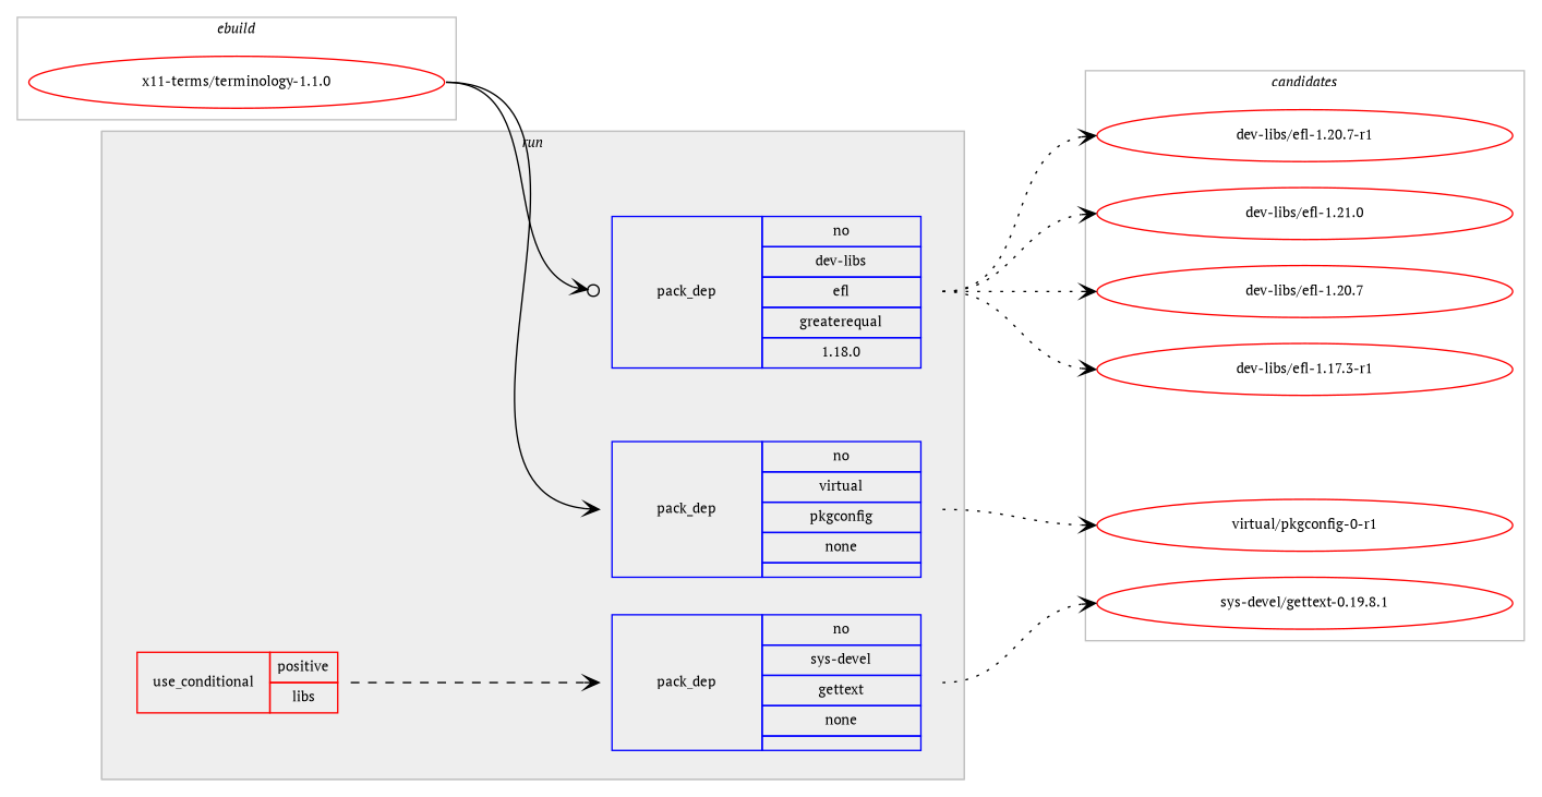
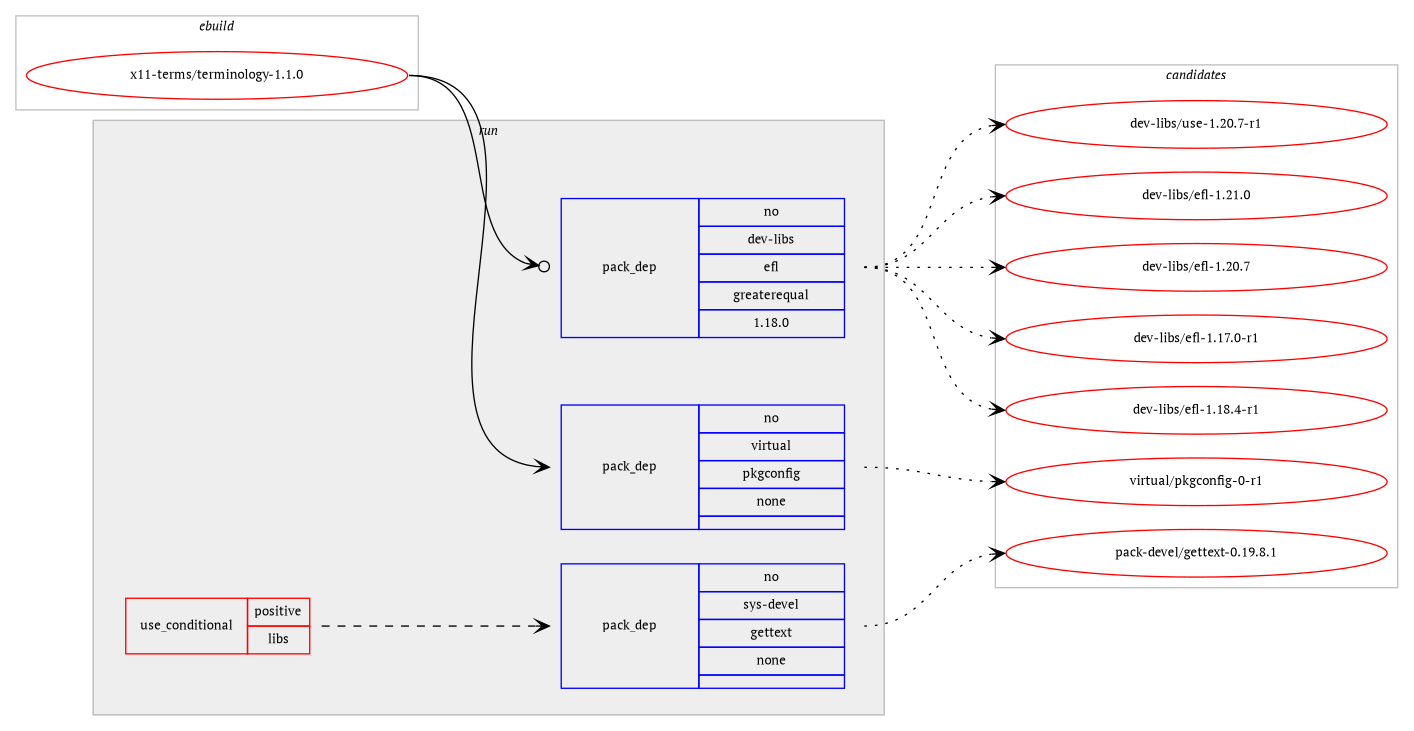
  digraph {
    compound=true
    concentrate=true
    fontname="PT Serif"
    fontsize=10
    newrank=true
    rankdir=LR
    ranksep=1.5
    node [color=red fontname="PT Serif" fontsize=10]
    edge [arrowhead=vee fontname="PT Serif" headport=w style=dotted tailport=e weight=100]
    n1 [label="x11-terms/terminology-1.1.0" width=4]
    n2 [color=blue label=<<TABLE BORDER="0" CELLBORDER="1" CELLSPACING="0" CELLPADDING="4" WIDTH="220"><TR><TD ROWSPAN="6" CELLPADDING="30">pack_dep</TD></TR><TR><TD WIDTH="110">no</TD></TR><TR><TD>sys-devel</TD></TR><TR><TD>gettext</TD></TR><TR><TD>none</TD></TR><TR><TD></TD></TR></TABLE>> shape=none]
    n3 [label=<<TABLE BORDER="0" CELLBORDER="1" CELLSPACING="0" CELLPADDING="4"><TR><TD ROWSPAN="3" CELLPADDING="10">use_conditional</TD></TR><TR><TD>positive</TD></TR><TR><TD>libs</TD></TR></TABLE>> shape=none]
    n4 [color=blue label=<<TABLE BORDER="0" CELLBORDER="1" CELLSPACING="0" CELLPADDING="4" WIDTH="220"><TR><TD ROWSPAN="6" CELLPADDING="30">pack_dep</TD></TR><TR><TD WIDTH="110">no</TD></TR><TR><TD>virtual</TD></TR><TR><TD>pkgconfig</TD></TR><TR><TD>none</TD></TR><TR><TD></TD></TR></TABLE>> shape=none]
    n5 [color=blue label=<<TABLE BORDER="0" CELLBORDER="1" CELLSPACING="0" CELLPADDING="4" WIDTH="220"><TR><TD ROWSPAN="6" CELLPADDING="30">pack_dep</TD></TR><TR><TD WIDTH="110">no</TD></TR><TR><TD>dev-libs</TD></TR><TR><TD>efl</TD></TR><TR><TD>greaterequal</TD></TR><TR><TD>1.18.0</TD></TR></TABLE>> shape=none]
-   n6 [label="sys-devel/gettext-0.19.8.1" width=4]
+   n6 [label="pack-devel/gettext-0.19.8.1" width=4]
    n7 [label="virtual/pkgconfig-0-r1" width=4]
    n8 [label="dev-libs/efl-1.20.7" width=4]
-   n9 [label="dev-libs/efl-1.17.3-r1" width=4]
-   n11 [label="dev-libs/efl-1.20.7-r1" width=4]
+   n9 [label="dev-libs/efl-1.17.0-r1" width=4]
+   n10 [label="dev-libs/efl-1.18.4-r1" width=4]
+   n11 [label="dev-libs/use-1.20.7-r1" width=4]
    n12 [label="dev-libs/efl-1.21.0" width=4]
    subgraph cluster_1 {
      color=gray
      label=<<i>ebuild</i>>
      rank=same
      n1
    }
    subgraph cluster_2 {
      color=gray
      label=<<i>dependencies</i>>
      subgraph cluster_3 {
        color=gray
        fillcolor="#eeeeee"
        label=<<i>compile</i>>
        style=filled
        subgraph sub_4 {
          color=gray
          fillcolor="#eeeeee"
          label=<<i>compile</i>>
          style=filled
          n3
          subgraph sub_5 {
            color=gray
            fillcolor="#eeeeee"
            label=<<i>compile</i>>
            style=filled
            n2
          }
        }
        subgraph sub_6 {
          color=gray
          fillcolor="#eeeeee"
          label=<<i>compile</i>>
          style=filled
          n4
        }
      }
      subgraph cluster_7 {
        color=gray
        fillcolor="#eeeeee"
        label=<<i>compile and run</i>>
        style=filled
        subgraph sub_8 {
          color=gray
          fillcolor="#eeeeee"
          label=<<i>compile and run</i>>
          style=filled
          n5
        }
      }
      subgraph cluster_9 {
        color=gray
        fillcolor="#eeeeee"
        label=<<i>run</i>>
        style=filled
      }
    }
    subgraph cluster_10 {
      color=gray
      label=<<i>candidates</i>>
      rank=same
      subgraph sub_11 {
        color=black
        label=<<i>candidates</i>>
        nodesep=1
        rank=same
        n6
      }
      subgraph sub_12 {
        color=black
        label=<<i>candidates</i>>
        nodesep=1
        rank=same
        n7
      }
      subgraph sub_13 {
        color=black
        label=<<i>candidates</i>>
        nodesep=1
        rank=same
        n8
        n9
+       n10
        n11
        n12
      }
    }
    n1 -> n4 [style=solid weight=20]
    n1 -> n5 [arrowhead=odotvee style=solid weight=20]
    n2 -> n6
    n3 -> n2 [style=dashed weight=20]
    n4 -> n7
    n5 -> n8
    n5 -> n9
+   n5 -> n10
    n5 -> n11
    n5 -> n12
  }
